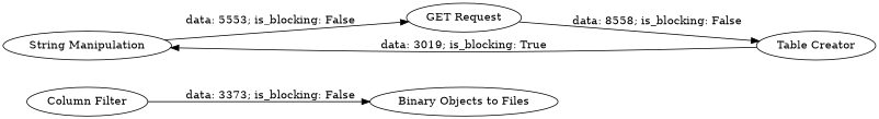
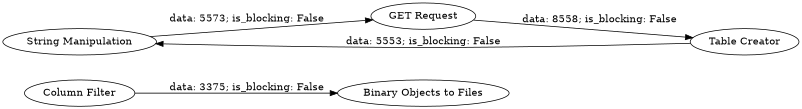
  digraph {
    rankdir=LR
    n1 [label="Binary Objects to Files"]
    n2 [label="String Manipulation"]
    n3 [label="GET Request"]
    n4 [label="Table Creator"]
    n5 [label="Column Filter"]
-   n2 -> n3 [label="data: 5553; is_blocking: False"]
+   n2 -> n3 [label="data: 5573; is_blocking: False"]
    n3 -> n4 [label="data: 8558; is_blocking: False"]
-   n4 -> n2 [label="data: 3019; is_blocking: True"]
-   n5 -> n1 [label="data: 3373; is_blocking: False"]
+   n4 -> n2 [label="data: 5553; is_blocking: False"]
+   n5 -> n1 [label="data: 3375; is_blocking: False"]
  }
